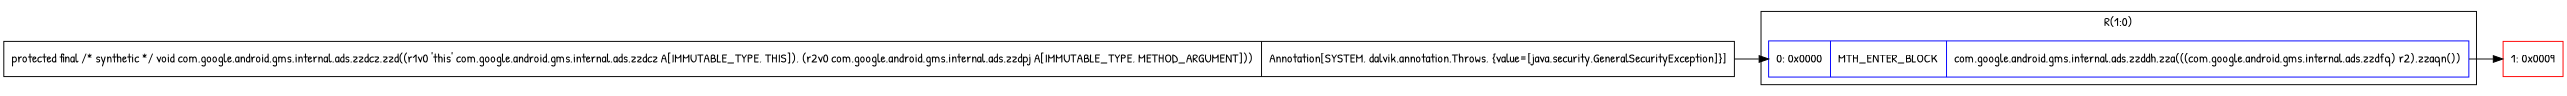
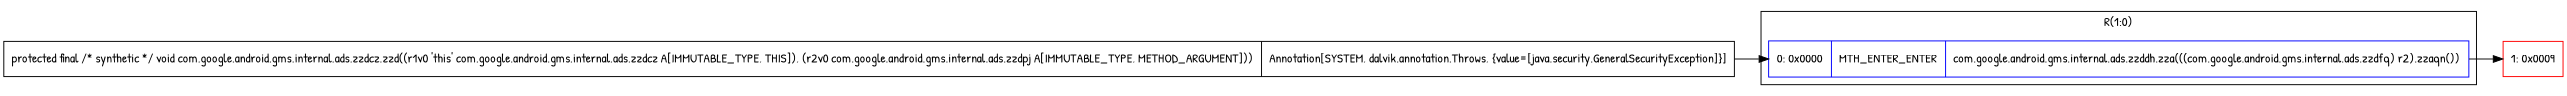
  digraph {
    rankdir=LR
    fontname="Patrick Hand"
    node [shape=record fontname="Patrick Hand"]
    edge [fontname="Patrick Hand"]
-   n1 [color=blue label="{0\:\ 0x0000|MTH_ENTER_BLOCK\l|com.google.android.gms.internal.ads.zzddh.zza(((com.google.android.gms.internal.ads.zzdfq) r2).zzaqn())\l}"]
+   n1 [color=blue label="{0\:\ 0x0000|MTH_ENTER_ENTER\l|com.google.android.gms.internal.ads.zzddh.zza(((com.google.android.gms.internal.ads.zzdfq) r2).zzaqn())\l}"]
    n2 [color=red label="{1\:\ 0x0009}"]
    n3 [label="{protected final \/* synthetic *\/ void com.google.android.gms.internal.ads.zzdcz.zzd((r1v0 'this' com.google.android.gms.internal.ads.zzdcz A[IMMUTABLE_TYPE, THIS]), (r2v0 com.google.android.gms.internal.ads.zzdpj A[IMMUTABLE_TYPE, METHOD_ARGUMENT]))  | Annotation[SYSTEM, dalvik.annotation.Throws, \{value=[java.security.GeneralSecurityException]\}]\l}"]
    subgraph cluster_1 {
      label="R(1:0)"
      n1
    }
    n1 -> n2
    n3 -> n1
  }
